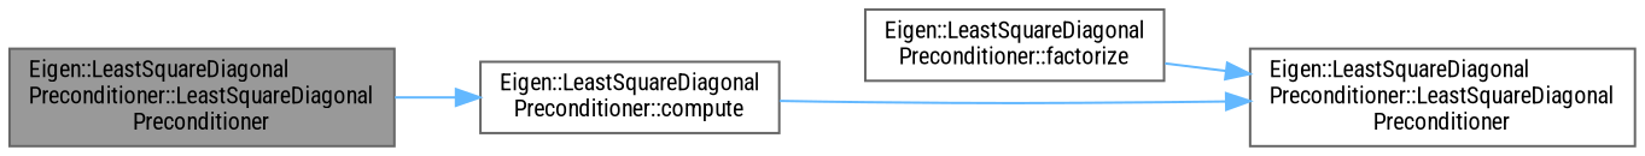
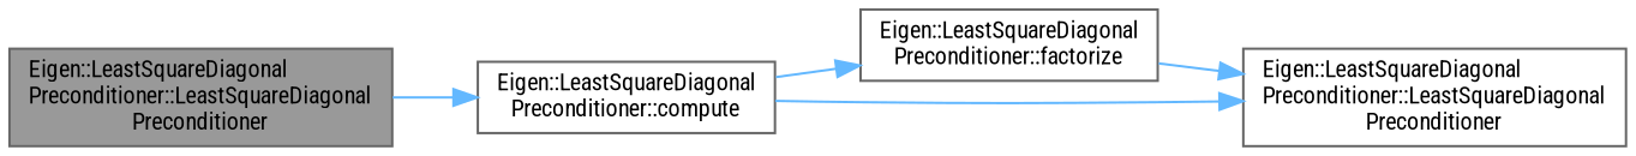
  digraph {
    rankdir=LR
    fontname="Roboto Condensed"
    node [color=grey40 fillcolor=white fontname="Roboto Condensed" fontsize=10 shape=box style=filled]
    edge [color=steelblue1 fontname="Roboto Condensed" fontsize=10 labelfontname=Helvetica labelfontsize=10 style=solid]
    n1 [color=gray40 fillcolor=grey60 fontcolor=black height=0.2 label="Eigen::LeastSquareDiagonal\lPreconditioner::LeastSquareDiagonal\lPreconditioner" width=0.4]
    n2 [height=0.2 label="Eigen::LeastSquareDiagonal\lPreconditioner::compute" width=0.4]
    n3 [height=0.2 label="Eigen::LeastSquareDiagonal\lPreconditioner::factorize" width=0.4]
    n4 [height=0.2 label="Eigen::LeastSquareDiagonal\lPreconditioner::LeastSquareDiagonal\lPreconditioner" width=0.4]
    n1 -> n2
+   n2 -> n3
    n2 -> n4
    n3 -> n4
  }
